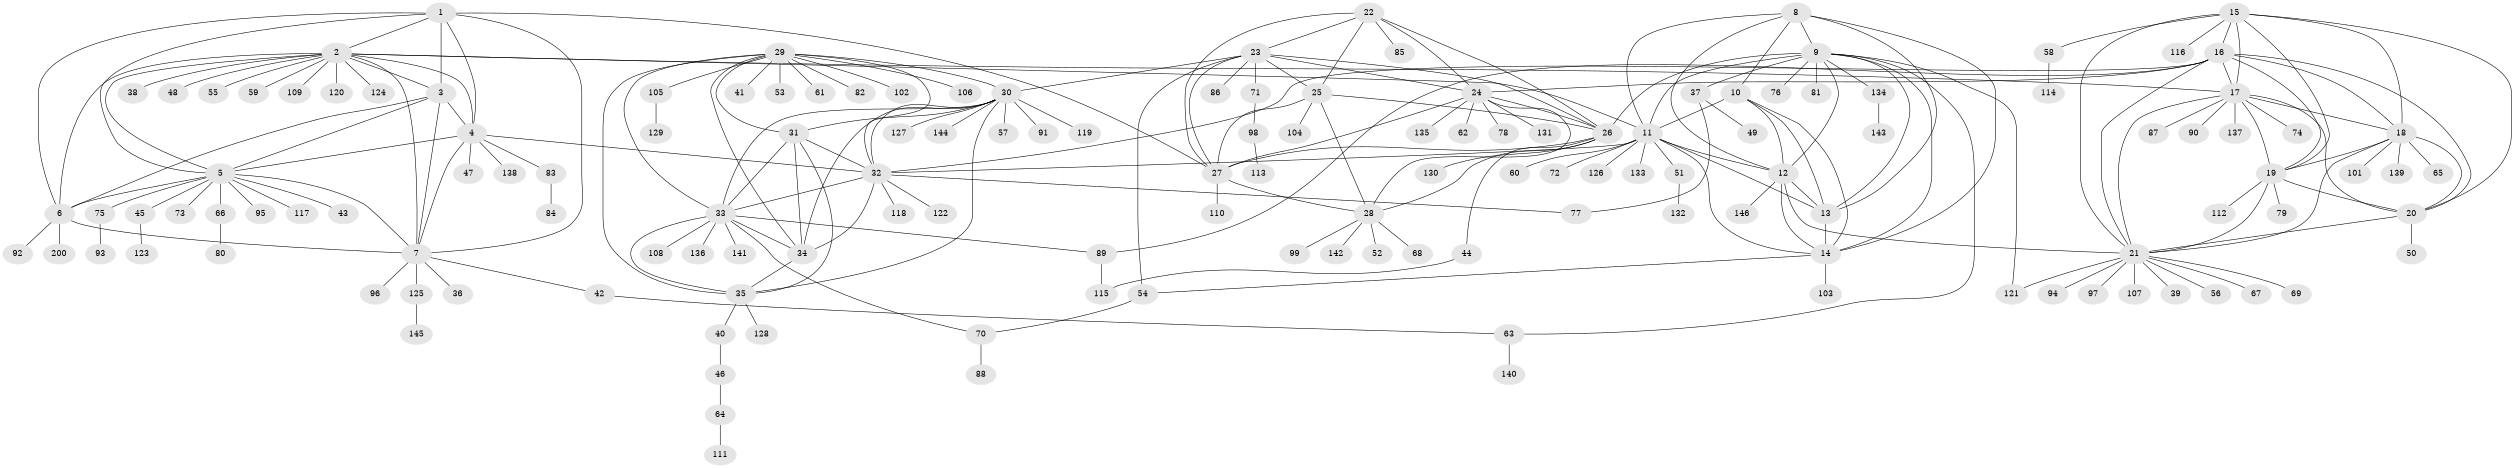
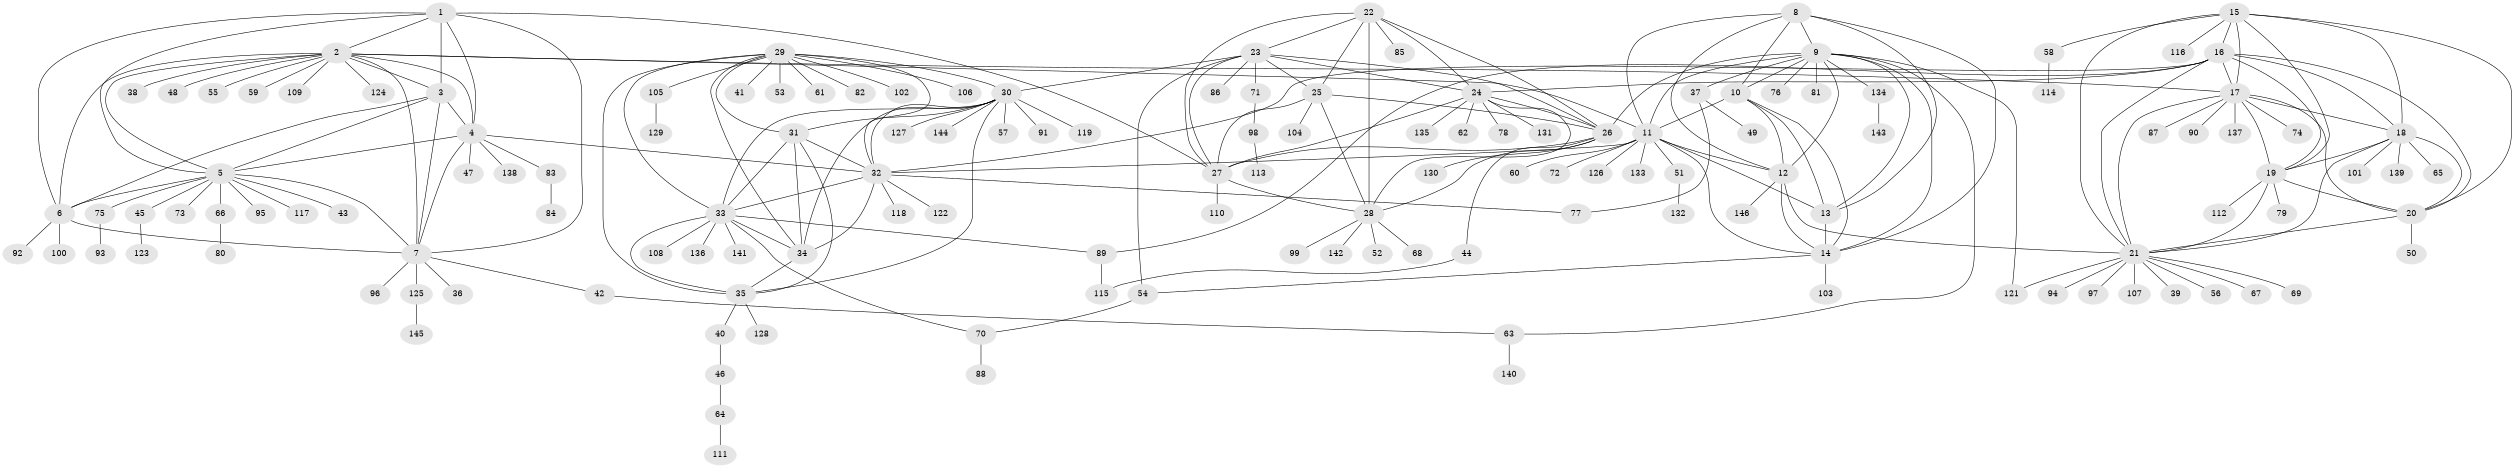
  graph {
    node [color=gray90 style=filled]
    1
    2
    3
    4
    5
    6
    7
    27
    11
    17
    38
    48
    55
    59
    109
-   120
    124
    32
    47
    83
    138
    43
    45
    66
    73
    75
    95
    117
    92
-   100 [label=200]
+   100
    36
    42
    96
    125
    28
    110
    12
    13
    14
    51
    60
    72
    126
    133
    21
    18
    19
    20
    74
    87
    90
    137
    33
    34
    77
    118
    122
    84
    123
    80
    93
    63
    145
    8
    9
    10
    26
    37
    76
    81
    121
    134
    146
    54
    103
    44
    130
    49
    140
    143
    132
    39
    56
    67
    69
    94
    97
    107
    70
    15
    16
    58
    116
    24
    89
    65
    101
    139
    79
    112
    50
    114
    62
    78
    131
    135
    115
    22
    23
    25
    85
    30
    71
    86
    104
    52
    68
    99
    142
    31
    35
    57
    91
    119
    127
    144
    98
    29
    41
    53
    61
    82
    102
    105
    106
    108
    136
    141
    40
    128
    129
    88
    46
    64
    111
    113
    1 -- 2
    1 -- 3
    1 -- 4
    1 -- 5
    1 -- 6
    1 -- 7
    1 -- 27
    2 -- 3
    2 -- 4
    2 -- 5
    2 -- 6
    2 -- 7
    2 -- 11
    2 -- 17
    2 -- 38
    2 -- 48
    2 -- 55
    2 -- 59
    2 -- 109
-   2 -- 120
    2 -- 124
    3 -- 4
    3 -- 5
    3 -- 6
    3 -- 7
    4 -- 5
    4 -- 7
    4 -- 32
    4 -- 47
    4 -- 83
    4 -- 138
    5 -- 6
    5 -- 7
    5 -- 43
    5 -- 45
    5 -- 66
    5 -- 73
    5 -- 75
    5 -- 95
    5 -- 117
    6 -- 7
    6 -- 92
    6 -- 100
    7 -- 36
    7 -- 42
    7 -- 96
    7 -- 125
    27 -- 28
    27 -- 110
    11 -- 32
    11 -- 12
    11 -- 13
    11 -- 14
    11 -- 51
    11 -- 60
    11 -- 72
    11 -- 126
    11 -- 133
    17 -- 21
    17 -- 18
    17 -- 19
    17 -- 20
    17 -- 74
    17 -- 87
    17 -- 90
    17 -- 137
    32 -- 33
    32 -- 34
    32 -- 77
    32 -- 118
    32 -- 122
    83 -- 84
    45 -- 123
    66 -- 80
    75 -- 93
    42 -- 63
    125 -- 145
    28 -- 52
    28 -- 68
    28 -- 99
    28 -- 142
-   12 -- 13
    12 -- 14
    12 -- 21
    12 -- 146
    13 -- 14
    14 -- 54
    14 -- 103
    51 -- 132
    21 -- 121
    21 -- 39
    21 -- 56
    21 -- 67
    21 -- 69
    21 -- 94
    21 -- 97
    21 -- 107
    18 -- 21
    18 -- 19
    18 -- 20
    18 -- 65
    18 -- 101
    18 -- 139
    19 -- 21
    19 -- 20
    19 -- 79
    19 -- 112
    20 -- 21
    20 -- 50
    33 -- 34
    33 -- 70
    33 -- 89
    33 -- 35
    33 -- 108
    33 -- 136
    33 -- 141
    34 -- 35
    63 -- 140
    8 -- 11
    8 -- 12
    8 -- 13
    8 -- 14
    8 -- 9
    8 -- 10
    9 -- 11
    9 -- 12
    9 -- 13
    9 -- 14
    9 -- 63
+   9 -- 10
    9 -- 26
    9 -- 37
    9 -- 76
    9 -- 81
    9 -- 121
    9 -- 134
    10 -- 11
    10 -- 12
    10 -- 13
    10 -- 14
    26 -- 27
    26 -- 28
    26 -- 44
    26 -- 130
    37 -- 77
    37 -- 49
    134 -- 143
    54 -- 70
    44 -- 115
    70 -- 88
    15 -- 17
    15 -- 21
    15 -- 18
    15 -- 19
    15 -- 20
    15 -- 16
    15 -- 58
    15 -- 116
    16 -- 17
    16 -- 32
    16 -- 21
    16 -- 18
    16 -- 19
    16 -- 20
    16 -- 24
    16 -- 89
    58 -- 114
    24 -- 27
    24 -- 28
    24 -- 26
    24 -- 62
    24 -- 78
    24 -- 131
    24 -- 135
    89 -- 115
    22 -- 27
+   22 -- 28
    22 -- 26
    22 -- 24
    22 -- 23
    22 -- 25
    22 -- 85
    23 -- 27
    23 -- 26
    23 -- 54
    23 -- 24
    23 -- 25
    23 -- 30
    23 -- 71
    23 -- 86
    25 -- 27
    25 -- 28
    25 -- 26
    25 -- 104
    30 -- 32
    30 -- 33
    30 -- 34
    30 -- 31
    30 -- 35
    30 -- 57
    30 -- 91
    30 -- 119
    30 -- 127
    30 -- 144
    71 -- 98
    31 -- 32
    31 -- 33
    31 -- 34
    31 -- 35
    35 -- 40
    35 -- 128
    98 -- 113
    29 -- 32
    29 -- 33
    29 -- 34
    29 -- 30
    29 -- 31
    29 -- 35
    29 -- 41
    29 -- 53
    29 -- 61
    29 -- 82
    29 -- 102
    29 -- 105
    29 -- 106
    105 -- 129
    40 -- 46
    46 -- 64
    64 -- 111
  }
